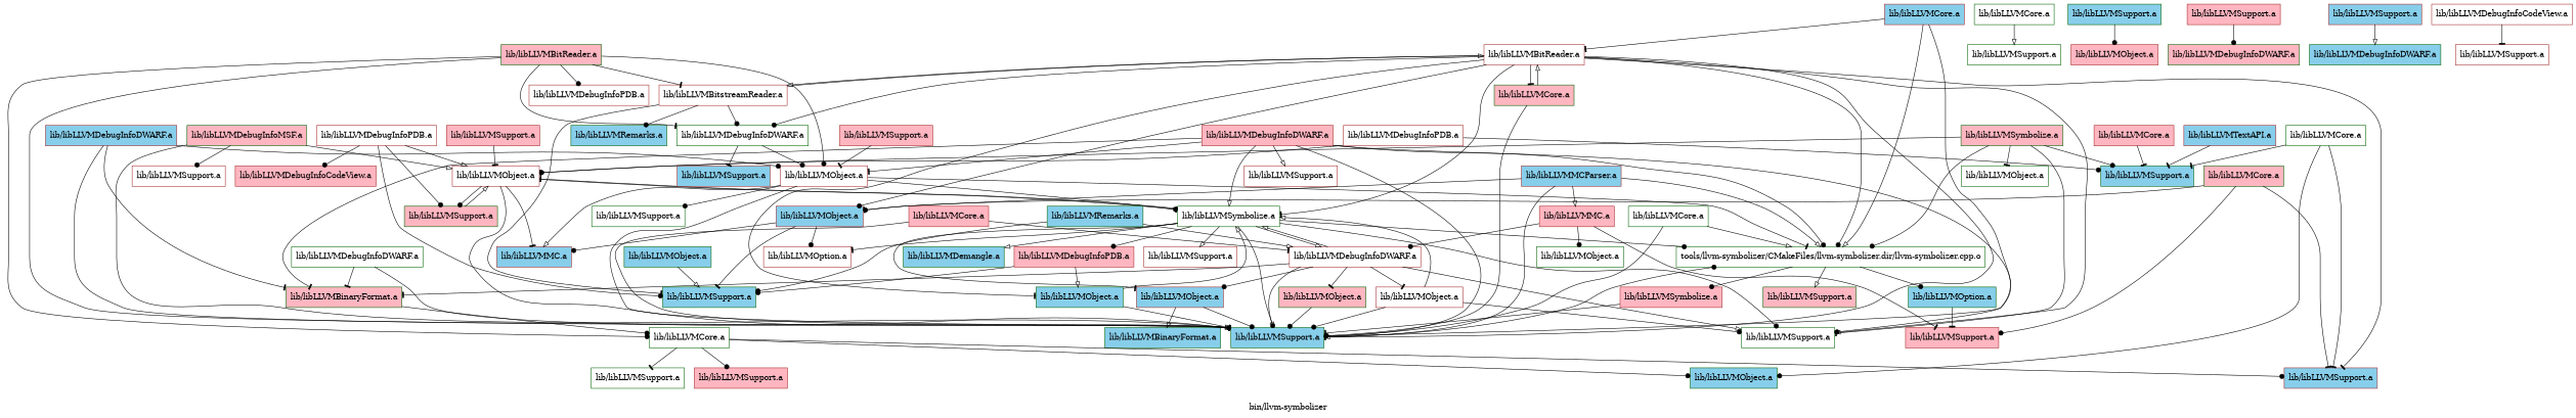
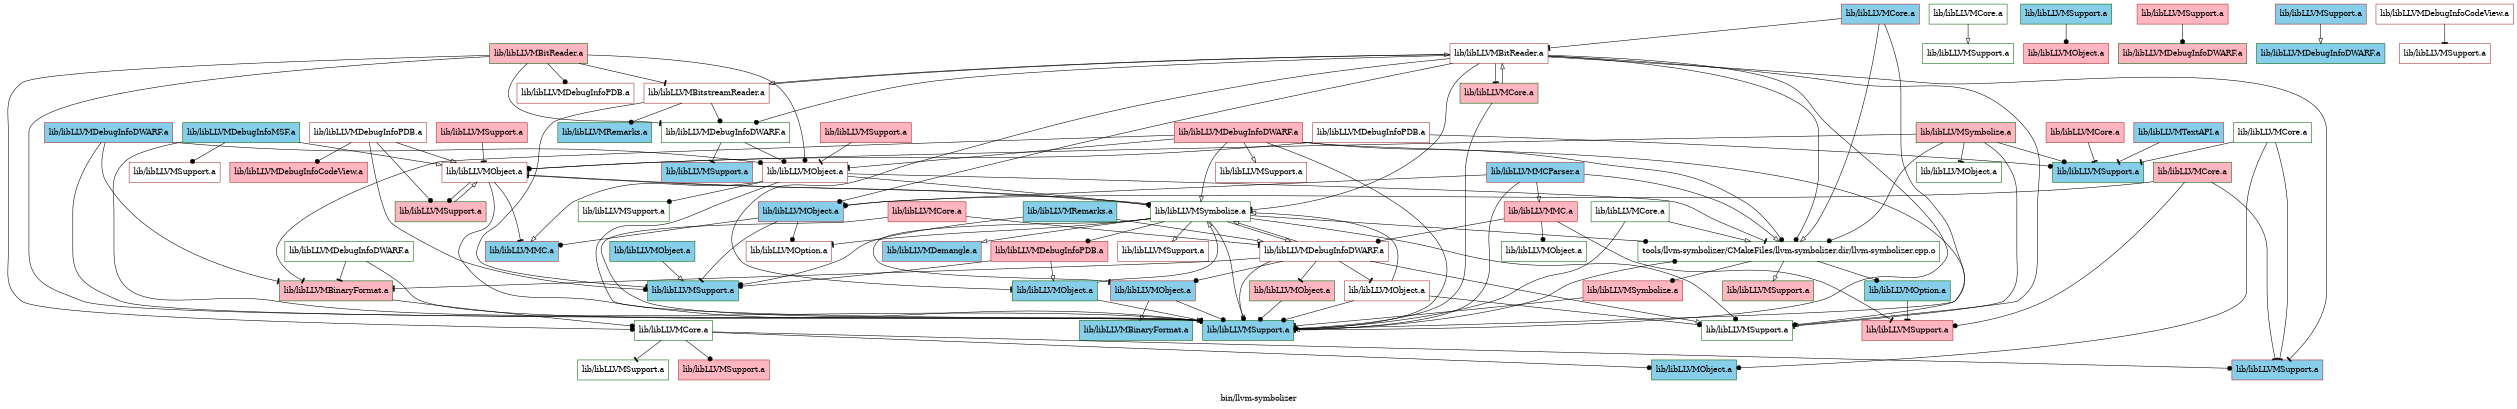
  digraph {
    label="bin/llvm-symbolizer"
    node [color=brown fillcolor=white shape=record style=filled]
    edge [arrowhead=dot]
    n1 [color=darkgreen label="{tools/llvm-symbolizer/CMakeFiles/llvm-symbolizer.dir/llvm-symbolizer.cpp.o}"]
    n2 [color=darkgreen fillcolor=skyblue label="{lib/libLLVMOption.a}"]
    n3 [color=darkgreen fillcolor=lightpink label="{lib/libLLVMSupport.a}"]
    n4 [fillcolor=lightpink label="{lib/libLLVMSymbolize.a}"]
    n5 [fillcolor=lightpink label="{lib/libLLVMSupport.a}"]
    n6 [color=darkgreen fillcolor=skyblue label="{lib/libLLVMSupport.a}"]
    n7 [color=darkgreen label="{lib/libLLVMSymbolize.a}"]
    n8 [label="{lib/libLLVMOption.a}"]
-   n9 [color=darkgreen fillcolor=skyblue label="{lib/libLLVMDemangle.a}"]
+   n9 [fillcolor=skyblue label="{lib/libLLVMDemangle.a}"]
    n10 [fillcolor=skyblue label="{lib/libLLVMObject.a}"]
    n11 [color=darkgreen label="{lib/libLLVMSupport.a}"]
    n12 [label="{lib/libLLVMObject.a}"]
    n13 [label="{lib/libLLVMSupport.a}"]
    n14 [label="{lib/libLLVMDebugInfoDWARF.a}"]
    n15 [fillcolor=lightpink label="{lib/libLLVMDebugInfoPDB.a}"]
    n16 [color=darkgreen fillcolor=skyblue label="{lib/libLLVMBinaryFormat.a}"]
    n17 [color=darkgreen fillcolor=lightpink label="{lib/libLLVMSupport.a}"]
    n18 [fillcolor=skyblue label="{lib/libLLVMMC.a}"]
    n19 [color=darkgreen fillcolor=lightpink label="{lib/libLLVMObject.a}"]
    n20 [label="{lib/libLLVMObject.a}"]
    n21 [color=darkgreen fillcolor=lightpink label="{lib/libLLVMBinaryFormat.a}"]
    n22 [color=darkgreen fillcolor=skyblue label="{lib/libLLVMSupport.a}"]
    n23 [color=darkgreen fillcolor=skyblue label="{lib/libLLVMObject.a}"]
    n24 [color=darkgreen label="{lib/libLLVMCore.a}"]
    n25 [fillcolor=skyblue label="{lib/libLLVMSupport.a}"]
    n26 [fillcolor=lightpink label="{lib/libLLVMSupport.a}"]
    n27 [color=darkgreen fillcolor=skyblue label="{lib/libLLVMObject.a}"]
    n28 [color=darkgreen label="{lib/libLLVMSupport.a}"]
    n29 [label="{lib/libLLVMObject.a}"]
    n30 [color=darkgreen label="{lib/libLLVMSupport.a}"]
    n31 [fillcolor=lightpink label="{lib/libLLVMSupport.a}"]
    n32 [fillcolor=skyblue label="{lib/libLLVMObject.a}"]
    n33 [color=darkgreen fillcolor=lightpink label="{lib/libLLVMSymbolize.a}"]
    n34 [color=darkgreen fillcolor=skyblue label="{lib/libLLVMSupport.a}"]
    n35 [color=darkgreen label="{lib/libLLVMObject.a}"]
    n36 [color=darkgreen fillcolor=skyblue label="{lib/libLLVMObject.a}"]
    n37 [color=darkgreen label="{lib/libLLVMDebugInfoDWARF.a}"]
    n38 [fillcolor=skyblue label="{lib/libLLVMSupport.a}"]
    n39 [color=darkgreen label="{lib/libLLVMDebugInfoDWARF.a}"]
    n40 [fillcolor=skyblue label="{lib/libLLVMDebugInfoDWARF.a}"]
    n41 [fillcolor=lightpink label="{lib/libLLVMDebugInfoDWARF.a}"]
    n42 [label="{lib/libLLVMSupport.a}"]
    n43 [fillcolor=lightpink label="{lib/libLLVMSupport.a}"]
    n44 [label="{lib/libLLVMDebugInfoPDB.a}"]
    n45 [fillcolor=lightpink label="{lib/libLLVMDebugInfoCodeView.a}"]
    n46 [label="{lib/libLLVMDebugInfoPDB.a}"]
-   n47 [color=darkgreen fillcolor=lightpink label="{lib/libLLVMDebugInfoMSF.a}"]
+   n47 [color=darkgreen fillcolor=skyblue label="{lib/libLLVMDebugInfoMSF.a}"]
    n48 [label="{lib/libLLVMSupport.a}"]
    n49 [label="{lib/libLLVMBitReader.a}"]
    n50 [color=darkgreen fillcolor=lightpink label="{lib/libLLVMCore.a}"]
    n51 [label="{lib/libLLVMBitstreamReader.a}"]
    n52 [color=darkgreen fillcolor=skyblue label="{lib/libLLVMRemarks.a}"]
    n53 [color=darkgreen fillcolor=lightpink label="{lib/libLLVMBitReader.a}"]
    n54 [label="{lib/libLLVMDebugInfoPDB.a}"]
    n55 [color=darkgreen label="{lib/libLLVMCore.a}"]
    n56 [color=darkgreen label="{lib/libLLVMSupport.a}"]
    n57 [color=darkgreen fillcolor=lightpink label="{lib/libLLVMCore.a}"]
    n58 [fillcolor=lightpink label="{lib/libLLVMCore.a}"]
    n59 [color=darkgreen fillcolor=skyblue label="{lib/libLLVMSupport.a}"]
    n60 [fillcolor=lightpink label="{lib/libLLVMObject.a}"]
    n61 [fillcolor=skyblue label="{lib/libLLVMCore.a}"]
    n62 [color=darkgreen label="{lib/libLLVMCore.a}"]
    n63 [color=darkgreen label="{lib/libLLVMCore.a}"]
    n64 [fillcolor=lightpink label="{lib/libLLVMSupport.a}"]
    n65 [color=darkgreen fillcolor=lightpink label="{lib/libLLVMDebugInfoDWARF.a}"]
    n66 [fillcolor=lightpink label="{lib/libLLVMCore.a}"]
    n67 [color=darkgreen fillcolor=skyblue label="{lib/libLLVMRemarks.a}"]
    n68 [fillcolor=skyblue label="{lib/libLLVMSupport.a}"]
    n69 [color=darkgreen fillcolor=skyblue label="{lib/libLLVMDebugInfoDWARF.a}"]
    n70 [fillcolor=skyblue label="{lib/libLLVMMCParser.a}"]
    n71 [fillcolor=lightpink label="{lib/libLLVMMC.a}"]
    n72 [color=darkgreen label="{lib/libLLVMObject.a}"]
    n73 [label="{lib/libLLVMDebugInfoCodeView.a}"]
    n74 [label="{lib/libLLVMSupport.a}"]
    n75 [fillcolor=skyblue label="{lib/libLLVMTextAPI.a}"]
    n1 -> n2
    n1 -> n3 [arrowhead=onormal]
    n1 -> n4
    n2 -> n5 [arrowhead=tee]
    n4 -> n6 [arrowhead=tee]
    n6 -> n1
    n7 -> n1
    n7 -> n6 [arrowhead=onormal]
    n7 -> n8 [arrowhead=tee]
    n7 -> n9 [arrowhead=onormal]
    n7 -> n10 [arrowhead=tee]
    n7 -> n11
    n7 -> n12 [arrowhead=tee]
    n7 -> n13 [arrowhead=onormal]
    n7 -> n14 [arrowhead=onormal]
    n7 -> n15
    n10 -> n6
    n10 -> n16 [arrowhead=onormal]
    n12 -> n6 [arrowhead=tee]
    n12 -> n7 [arrowhead=tee]
    n12 -> n17
    n12 -> n18 [arrowhead=tee]
    n14 -> n6
    n14 -> n7 [arrowhead=onormal]
    n14 -> n10
    n14 -> n11 [arrowhead=onormal]
    n14 -> n19 [arrowhead=tee]
    n14 -> n20 [arrowhead=tee]
    n14 -> n21 [arrowhead=tee]
    n15 -> n22
    n15 -> n23 [arrowhead=onormal]
    n17 -> n12 [arrowhead=onormal]
    n19 -> n6
    n20 -> n6
    n20 -> n7 [arrowhead=onormal]
    n20 -> n11
    n21 -> n24
    n23 -> n6 [arrowhead=onormal]
    n23 -> n7 [arrowhead=onormal]
    n24 -> n25
    n24 -> n26
    n24 -> n27
    n24 -> n28 [arrowhead=tee]
    n29 -> n1 [arrowhead=tee]
    n29 -> n6 [arrowhead=tee]
    n29 -> n7
    n29 -> n18 [arrowhead=onormal]
    n29 -> n30
    n31 -> n29 [arrowhead=tee]
    n32 -> n8
    n32 -> n18
    n32 -> n22 [arrowhead=tee]
    n33 -> n1
    n33 -> n11 [arrowhead=tee]
    n33 -> n12
    n33 -> n34
    n33 -> n35 [arrowhead=tee]
    n36 -> n22 [arrowhead=onormal]
    n37 -> n29
    n37 -> n38 [arrowhead=tee]
    n39 -> n6 [arrowhead=tee]
    n39 -> n21 [arrowhead=tee]
    n40 -> n6
    n40 -> n21 [arrowhead=tee]
    n40 -> n29
    n41 -> n1
    n41 -> n6 [arrowhead=tee]
    n41 -> n7 [arrowhead=onormal]
    n41 -> n11
    n41 -> n21 [arrowhead=tee]
    n41 -> n29 [arrowhead=tee]
    n41 -> n42 [arrowhead=onormal]
    n43 -> n12 [arrowhead=tee]
    n44 -> n12 [arrowhead=onormal]
    n44 -> n17
    n44 -> n22
    n44 -> n45
    n46 -> n12 [arrowhead=tee]
    n46 -> n34
    n47 -> n6 [arrowhead=tee]
    n47 -> n12 [arrowhead=onormal]
    n47 -> n48
    n49 -> n1
    n49 -> n6 [arrowhead=onormal]
    n49 -> n7 [arrowhead=tee]
    n49 -> n11 [arrowhead=onormal]
    n49 -> n23 [arrowhead=tee]
    n49 -> n25 [arrowhead=tee]
    n49 -> n32
    n49 -> n37
    n49 -> n50 [arrowhead=tee]
    n49 -> n51 [arrowhead=onormal]
    n50 -> n6
    n50 -> n49 [arrowhead=onormal]
    n51 -> n22 [arrowhead=tee]
    n51 -> n37
    n51 -> n49 [arrowhead=onormal]
    n51 -> n52
    n53 -> n6 [arrowhead=onormal]
    n53 -> n24
    n53 -> n29
    n53 -> n37 [arrowhead=tee]
    n53 -> n51 [arrowhead=tee]
    n53 -> n54
    n55 -> n56 [arrowhead=onormal]
    n57 -> n5
    n57 -> n25 [arrowhead=tee]
    n57 -> n32 [arrowhead=tee]
    n58 -> n34 [arrowhead=tee]
    n59 -> n60
    n61 -> n1 [arrowhead=onormal]
    n61 -> n6
    n61 -> n49 [arrowhead=tee]
    n62 -> n25 [arrowhead=tee]
    n62 -> n27
    n62 -> n34 [arrowhead=tee]
    n63 -> n1 [arrowhead=onormal]
    n63 -> n6 [arrowhead=tee]
    n64 -> n65
    n66 -> n6 [arrowhead=tee]
    n66 -> n14 [arrowhead=tee]
    n67 -> n14 [arrowhead=onormal]
    n67 -> n22
    n68 -> n69 [arrowhead=onormal]
    n70 -> n1 [arrowhead=onormal]
    n70 -> n6 [arrowhead=tee]
    n70 -> n32
    n70 -> n71 [arrowhead=onormal]
    n71 -> n5 [arrowhead=tee]
    n71 -> n14
    n71 -> n72
    n73 -> n74 [arrowhead=tee]
    n75 -> n34 [arrowhead=tee]
  }
